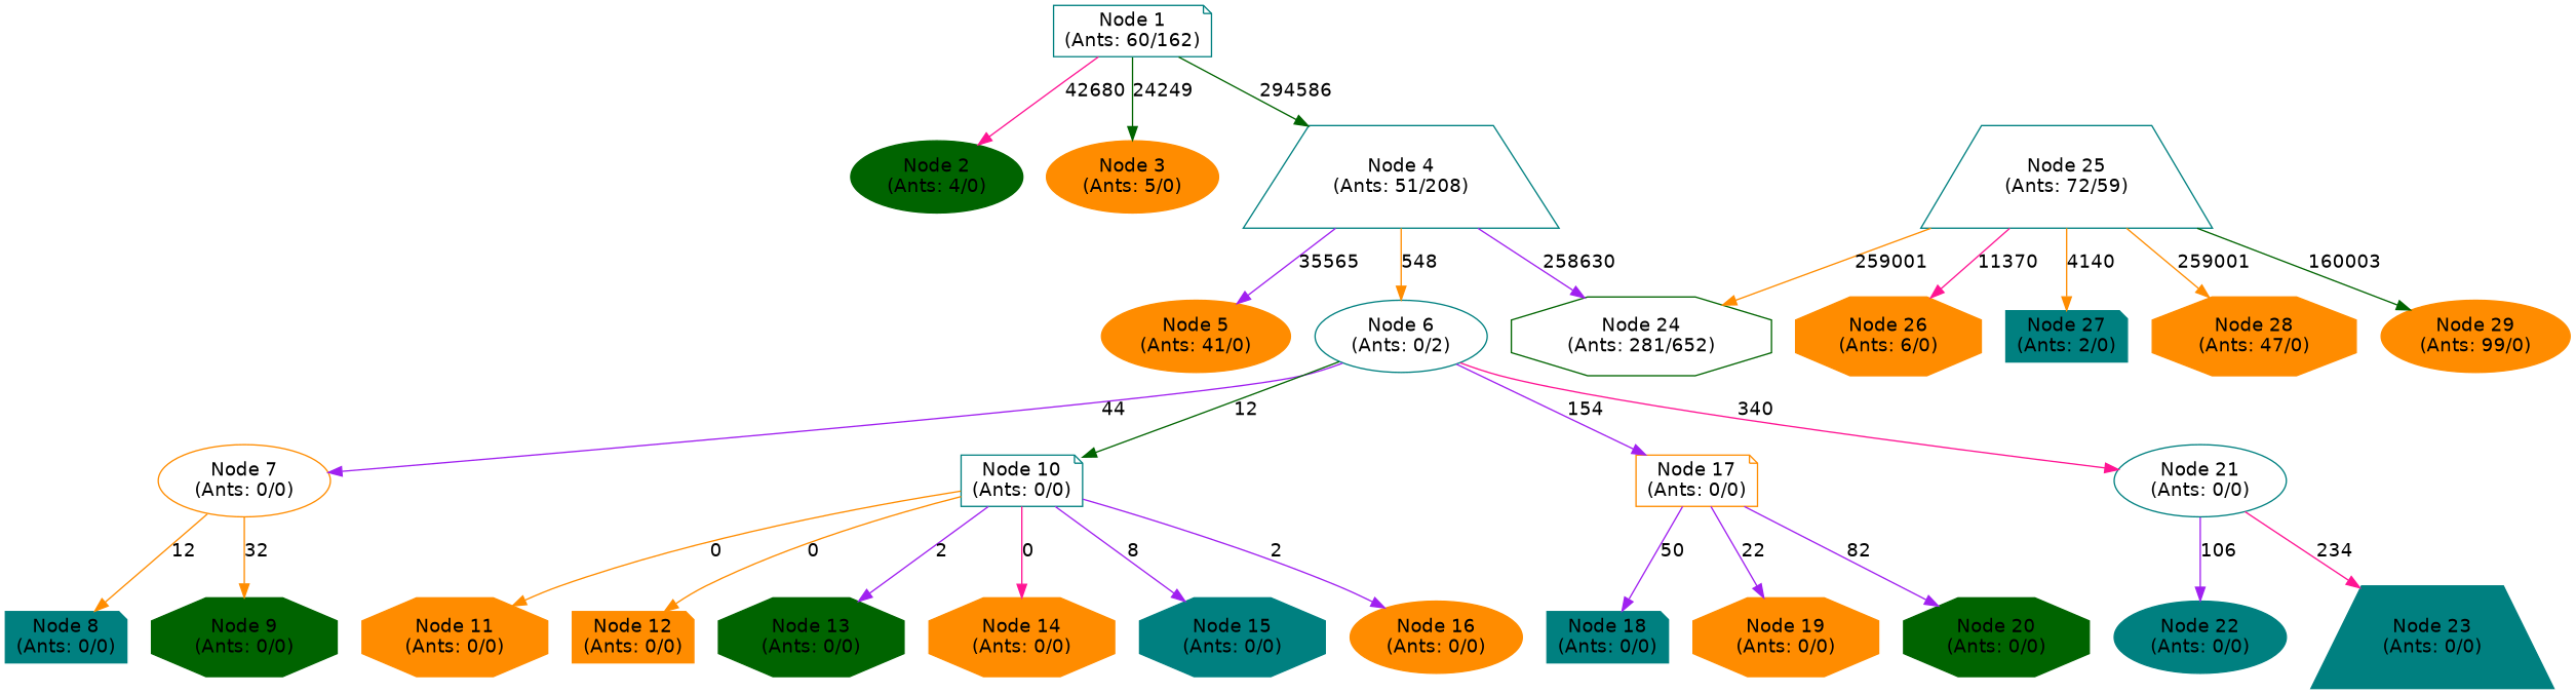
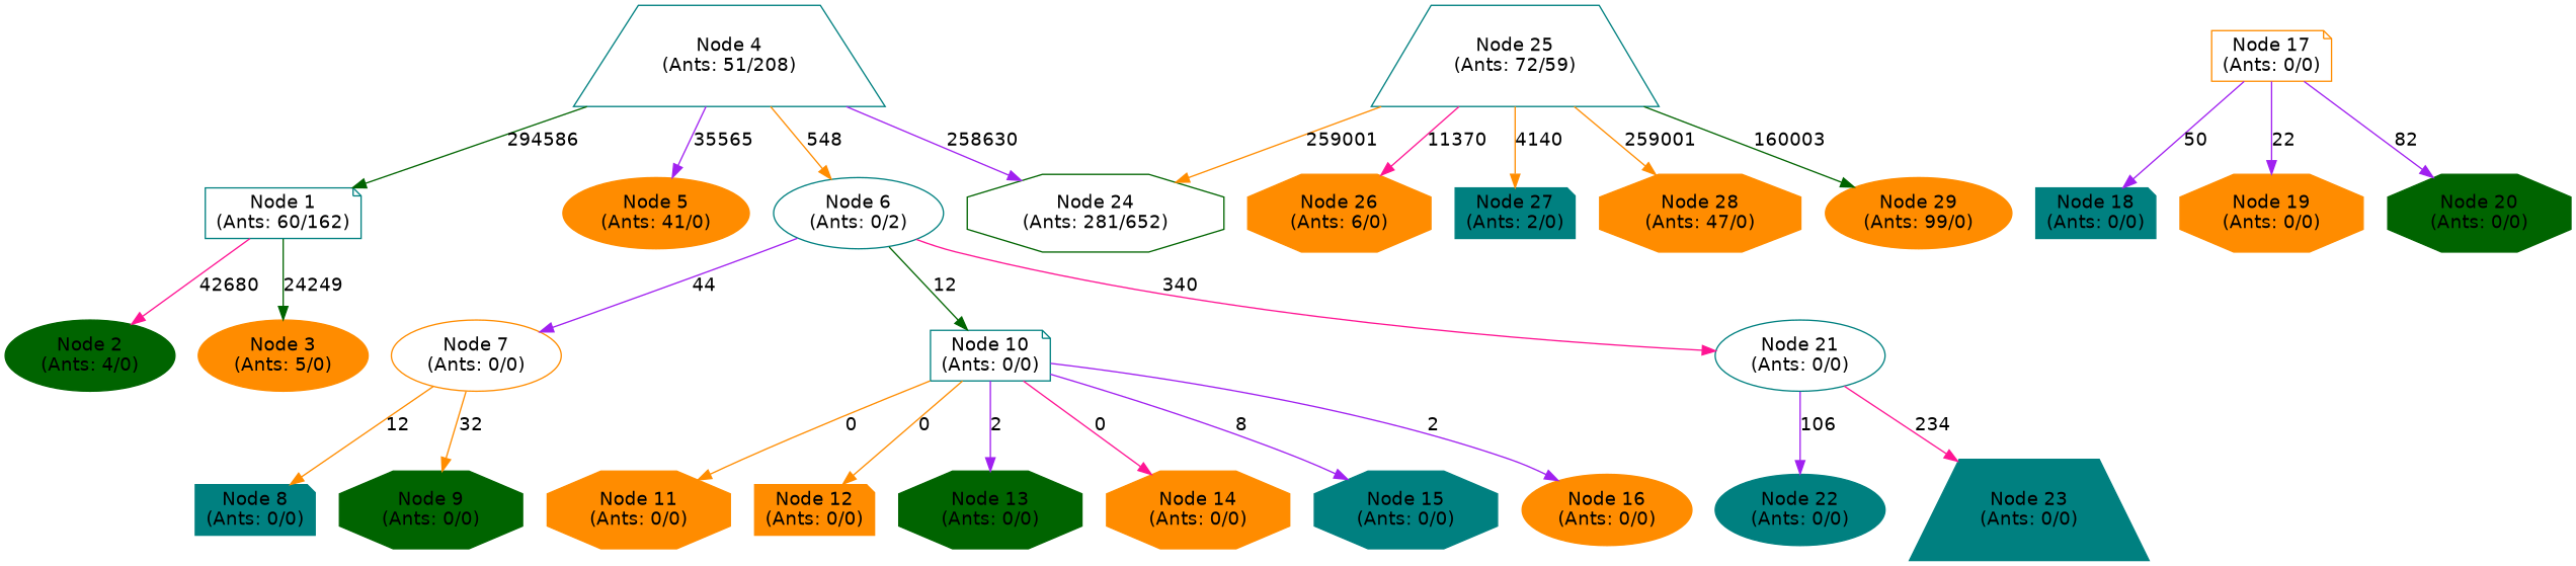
  digraph {
    fontname="DejaVu Sans"
    node [color=teal fontname="DejaVu Sans" shape=octagon style=filled]
    edge [color=purple fontname="DejaVu Sans"]
    "Node 2\n(Ants: 4/0)" [color=darkgreen shape=ellipse]
    "Node 1\n(Ants: 60/162)" [shape=note style=""]
    "Node 3\n(Ants: 5/0)" [color=darkorange shape=ellipse]
    "Node 4\n(Ants: 51/208)" [shape=trapezium style=""]
    "Node 5\n(Ants: 41/0)" [color=darkorange shape=ellipse]
    "Node 6\n(Ants: 0/2)" [shape=ellipse style=""]
    "Node 24\n(Ants: 281/652)" [color=darkgreen style=""]
    "Node 7\n(Ants: 0/0)" [color=darkorange shape=ellipse style=""]
    "Node 10\n(Ants: 0/0)" [shape=note style=""]
    "Node 17\n(Ants: 0/0)" [color=darkorange shape=note style=""]
    "Node 21\n(Ants: 0/0)" [shape=ellipse style=""]
    "Node 8\n(Ants: 0/0)" [shape=note]
    "Node 9\n(Ants: 0/0)" [color=darkgreen]
    "Node 11\n(Ants: 0/0)" [color=darkorange]
    "Node 12\n(Ants: 0/0)" [color=darkorange shape=note]
    "Node 13\n(Ants: 0/0)" [color=darkgreen]
    "Node 14\n(Ants: 0/0)" [color=darkorange]
    "Node 15\n(Ants: 0/0)"
    "Node 16\n(Ants: 0/0)" [color=darkorange shape=ellipse]
    "Node 18\n(Ants: 0/0)" [shape=note]
    "Node 19\n(Ants: 0/0)" [color=darkorange]
    "Node 20\n(Ants: 0/0)" [color=darkgreen]
    "Node 22\n(Ants: 0/0)" [shape=ellipse]
    "Node 23\n(Ants: 0/0)" [shape=trapezium]
    "Node 25\n(Ants: 72/59)" [shape=trapezium style=""]
    "Node 26\n(Ants: 6/0)" [color=darkorange]
    "Node 27\n(Ants: 2/0)" [shape=note]
    "Node 28\n(Ants: 47/0)" [color=darkorange]
    "Node 29\n(Ants: 99/0)" [color=darkorange shape=ellipse]
    "Node 1\n(Ants: 60/162)" -> "Node 2\n(Ants: 4/0)" [color=deeppink label=42680]
    "Node 1\n(Ants: 60/162)" -> "Node 3\n(Ants: 5/0)" [color=darkgreen label=24249]
-   "Node 1\n(Ants: 60/162)" -> "Node 4\n(Ants: 51/208)" [color=darkgreen label=294586]
+   "Node 4\n(Ants: 51/208)" -> "Node 1\n(Ants: 60/162)" [color=darkgreen label=294586]
    "Node 4\n(Ants: 51/208)" -> "Node 5\n(Ants: 41/0)" [label=35565]
    "Node 4\n(Ants: 51/208)" -> "Node 6\n(Ants: 0/2)" [color=darkorange label=548]
    "Node 4\n(Ants: 51/208)" -> "Node 24\n(Ants: 281/652)" [label=258630]
    "Node 6\n(Ants: 0/2)" -> "Node 7\n(Ants: 0/0)" [label=44]
    "Node 6\n(Ants: 0/2)" -> "Node 10\n(Ants: 0/0)" [color=darkgreen label=12]
-   "Node 6\n(Ants: 0/2)" -> "Node 17\n(Ants: 0/0)" [label=154]
    "Node 6\n(Ants: 0/2)" -> "Node 21\n(Ants: 0/0)" [color=deeppink label=340]
    "Node 7\n(Ants: 0/0)" -> "Node 8\n(Ants: 0/0)" [color=darkorange label=12]
    "Node 7\n(Ants: 0/0)" -> "Node 9\n(Ants: 0/0)" [color=darkorange label=32]
    "Node 10\n(Ants: 0/0)" -> "Node 11\n(Ants: 0/0)" [color=darkorange label=0]
    "Node 10\n(Ants: 0/0)" -> "Node 12\n(Ants: 0/0)" [color=darkorange label=0]
    "Node 10\n(Ants: 0/0)" -> "Node 13\n(Ants: 0/0)" [label=2]
    "Node 10\n(Ants: 0/0)" -> "Node 14\n(Ants: 0/0)" [color=deeppink label=0]
    "Node 10\n(Ants: 0/0)" -> "Node 15\n(Ants: 0/0)" [label=8]
    "Node 10\n(Ants: 0/0)" -> "Node 16\n(Ants: 0/0)" [label=2]
    "Node 17\n(Ants: 0/0)" -> "Node 18\n(Ants: 0/0)" [label=50]
    "Node 17\n(Ants: 0/0)" -> "Node 19\n(Ants: 0/0)" [label=22]
    "Node 17\n(Ants: 0/0)" -> "Node 20\n(Ants: 0/0)" [label=82]
    "Node 21\n(Ants: 0/0)" -> "Node 22\n(Ants: 0/0)" [label=106]
    "Node 21\n(Ants: 0/0)" -> "Node 23\n(Ants: 0/0)" [color=deeppink label=234]
    "Node 25\n(Ants: 72/59)" -> "Node 24\n(Ants: 281/652)" [color=darkorange label=259001]
    "Node 25\n(Ants: 72/59)" -> "Node 26\n(Ants: 6/0)" [color=deeppink label=11370]
    "Node 25\n(Ants: 72/59)" -> "Node 27\n(Ants: 2/0)" [color=darkorange label=4140]
    "Node 25\n(Ants: 72/59)" -> "Node 28\n(Ants: 47/0)" [color=darkorange label=259001]
    "Node 25\n(Ants: 72/59)" -> "Node 29\n(Ants: 99/0)" [color=darkgreen label=160003]
  }
